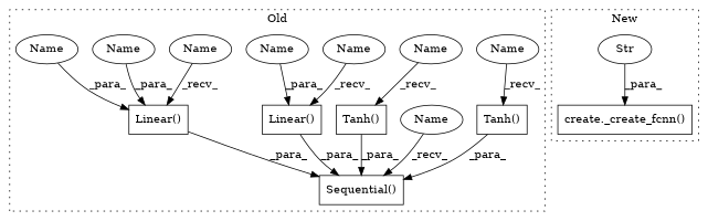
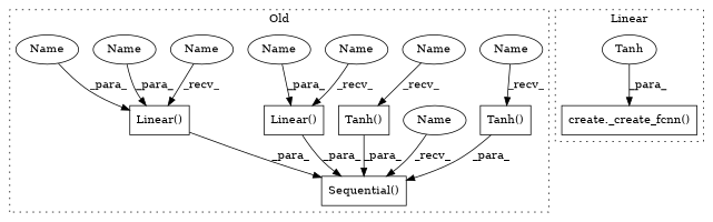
  digraph {
    node [a=87 l=2 s=7361 shape=ellipse]
    n1 [a=75 l=9 label="Tanh()" shape=box]
    n2 [a=75 l="14,1" label="Sequential()" s="7311,7445" shape=box]
    n3 [a=75 l=9 label="Tanh()" s=7409 shape=box]
    n4 [a=75 l="10,1" label="Linear()" s="7420,7444" shape=box]
    n5 [a=75 l="10,1" label="Linear()" s="7372,7406" shape=box]
    n6 [label=Name s=7372]
    n7 [label=Name]
    n8 [label=Name s=7311]
    n9 [label=Name s=7420]
    n10 [label=Name s=7409]
    n11 [l=11 label=Name s=7395]
    n12 [l=11 label=Name s=7430]
    n13 [l=11 label=Name s=7382]
    n14 [a=75 l="13,1" label="create._create_fcnn()" s="7499,7546" shape=box]
-   n15 [a=66 l=6 label=Str s=7540]
+   n15 [a=66 l=6 label=Tanh s=7540]
    subgraph cluster_1 {
      label=Old
      style=dotted
      n1
      n2
      n3
      n4
      n5
      n6
      n7
      n8
      n9
      n10
      n11
      n12
      n13
    }
    subgraph cluster_2 {
-     label=New
+     label=Linear
      style=dotted
      n14
      n15
    }
    n1 -> n2 [label=_para_]
    n3 -> n2 [label=_para_]
    n4 -> n2 [label=_para_]
    n5 -> n2 [label=_para_]
    n6 -> n5 [label=_recv_]
    n7 -> n1 [label=_recv_]
    n8 -> n2 [label=_recv_]
    n9 -> n4 [label=_recv_]
    n10 -> n3 [label=_recv_]
    n11 -> n5 [label=_para_]
    n12 -> n4 [label=_para_]
    n13 -> n5 [label=_para_]
    n15 -> n14 [label=_para_]
  }
